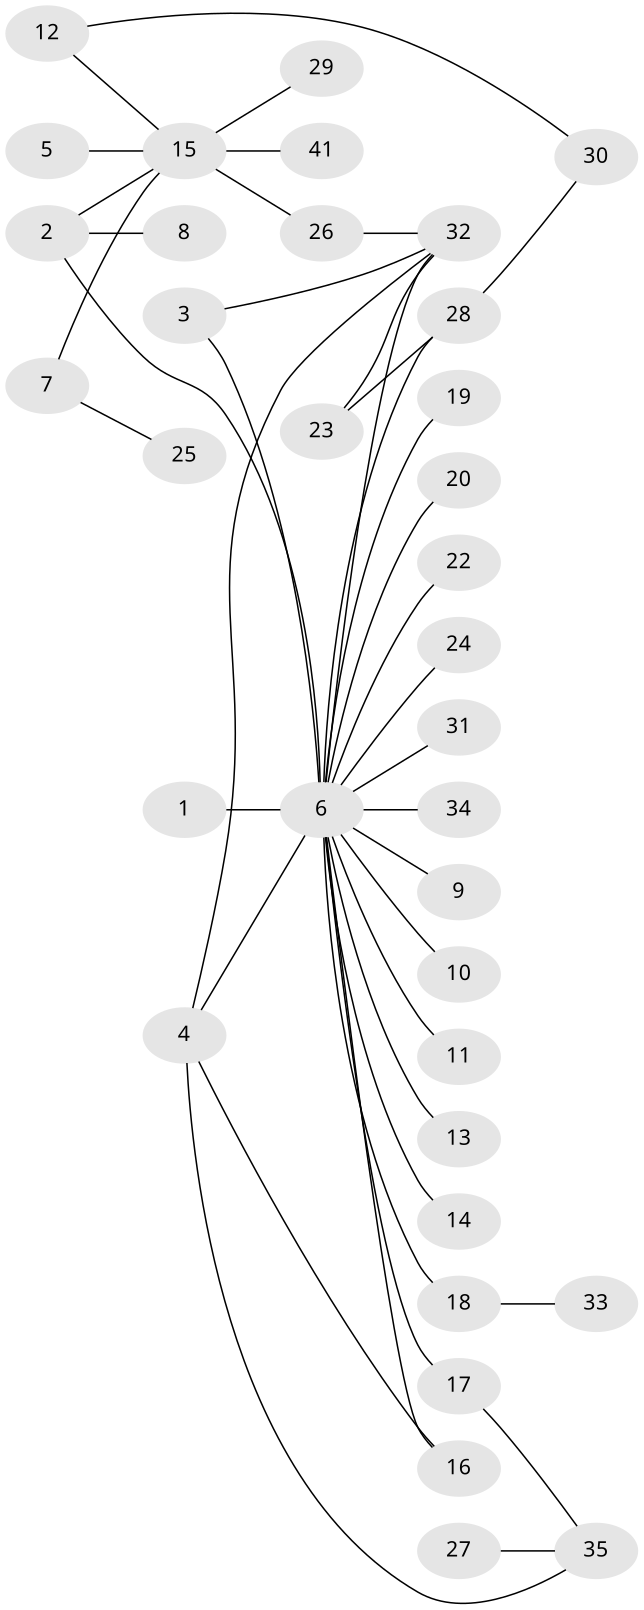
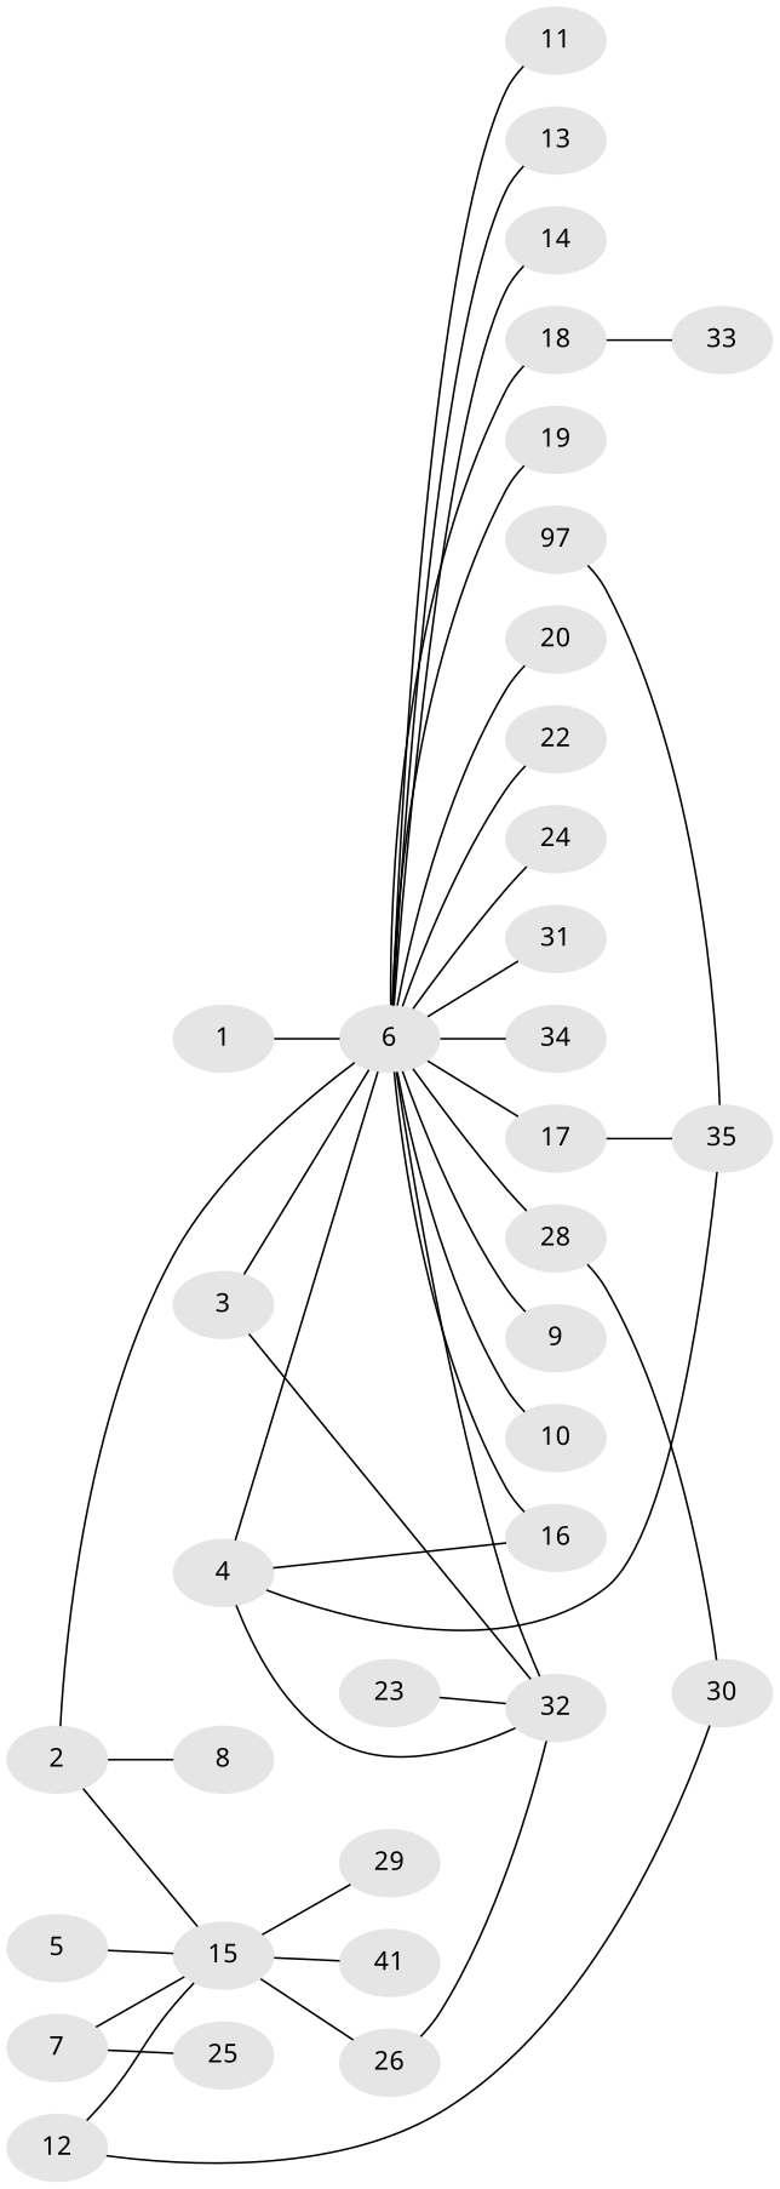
  graph {
    fontname="Noto Sans"
    rankdir=LR
    node [color=gray90 fontname="Noto Sans" style=filled]
    edge [fontname="Noto Sans" weight=1.0]
    1
    6
    32
    16
    9
    10
    11
    13
    14
    17
    18
    19
    20
    22
    24
    28
    31
    34
    2
    8
    15
    n22 [label=41]
    26
    29
    3
    4
    35
    5
    33
    30
    7
    25
    12
    23
-   27
+   27 [label=97]
    1 -- 6
    6 -- 32
    6 -- 16
    6 -- 9
    6 -- 10
    6 -- 11
    6 -- 13 [weight=2.0]
    6 -- 14
    6 -- 17
    6 -- 18
    6 -- 19
    6 -- 20
    6 -- 22
    6 -- 24
    6 -- 28
    6 -- 31
    6 -- 34 [weight=2.0]
    17 -- 35
    18 -- 33
    28 -- 30
    2 -- 6
    2 -- 8
    2 -- 15
    15 -- n22
    15 -- 26
    15 -- 29
    26 -- 32
    3 -- 6
    3 -- 32
    4 -- 6
    4 -- 32
    4 -- 16
    4 -- 35
    5 -- 15
    7 -- 15
    7 -- 25
    12 -- 15
    12 -- 30
    23 -- 32
-   23 -- 28
    27 -- 35
  }
